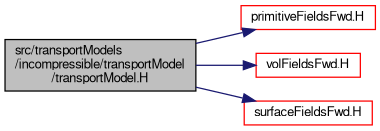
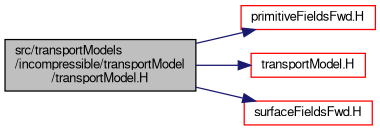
  digraph {
    rankdir=LR
    node [color=red fontname=FreeSans fontsize=10 shape=record]
    edge [color=midnightblue fontname=FreeSans fontsize=10 labelfontname=FreeSans labelfontsize=10 style=solid]
    n1 [color=black fillcolor=grey75 fontcolor=black height=0.2 label="src/transportModels\l/incompressible/transportModel\l/transportModel.H" style=filled width=0.4]
    n2 [height=0.2 label="primitiveFieldsFwd.H" width=0.4]
-   n3 [height=0.2 label="volFieldsFwd.H" width=0.4]
+   n3 [height=0.2 label="transportModel.H" width=0.4]
    n4 [height=0.2 label="surfaceFieldsFwd.H" width=0.4]
    n1 -> n2
    n1 -> n3
    n1 -> n4
  }
